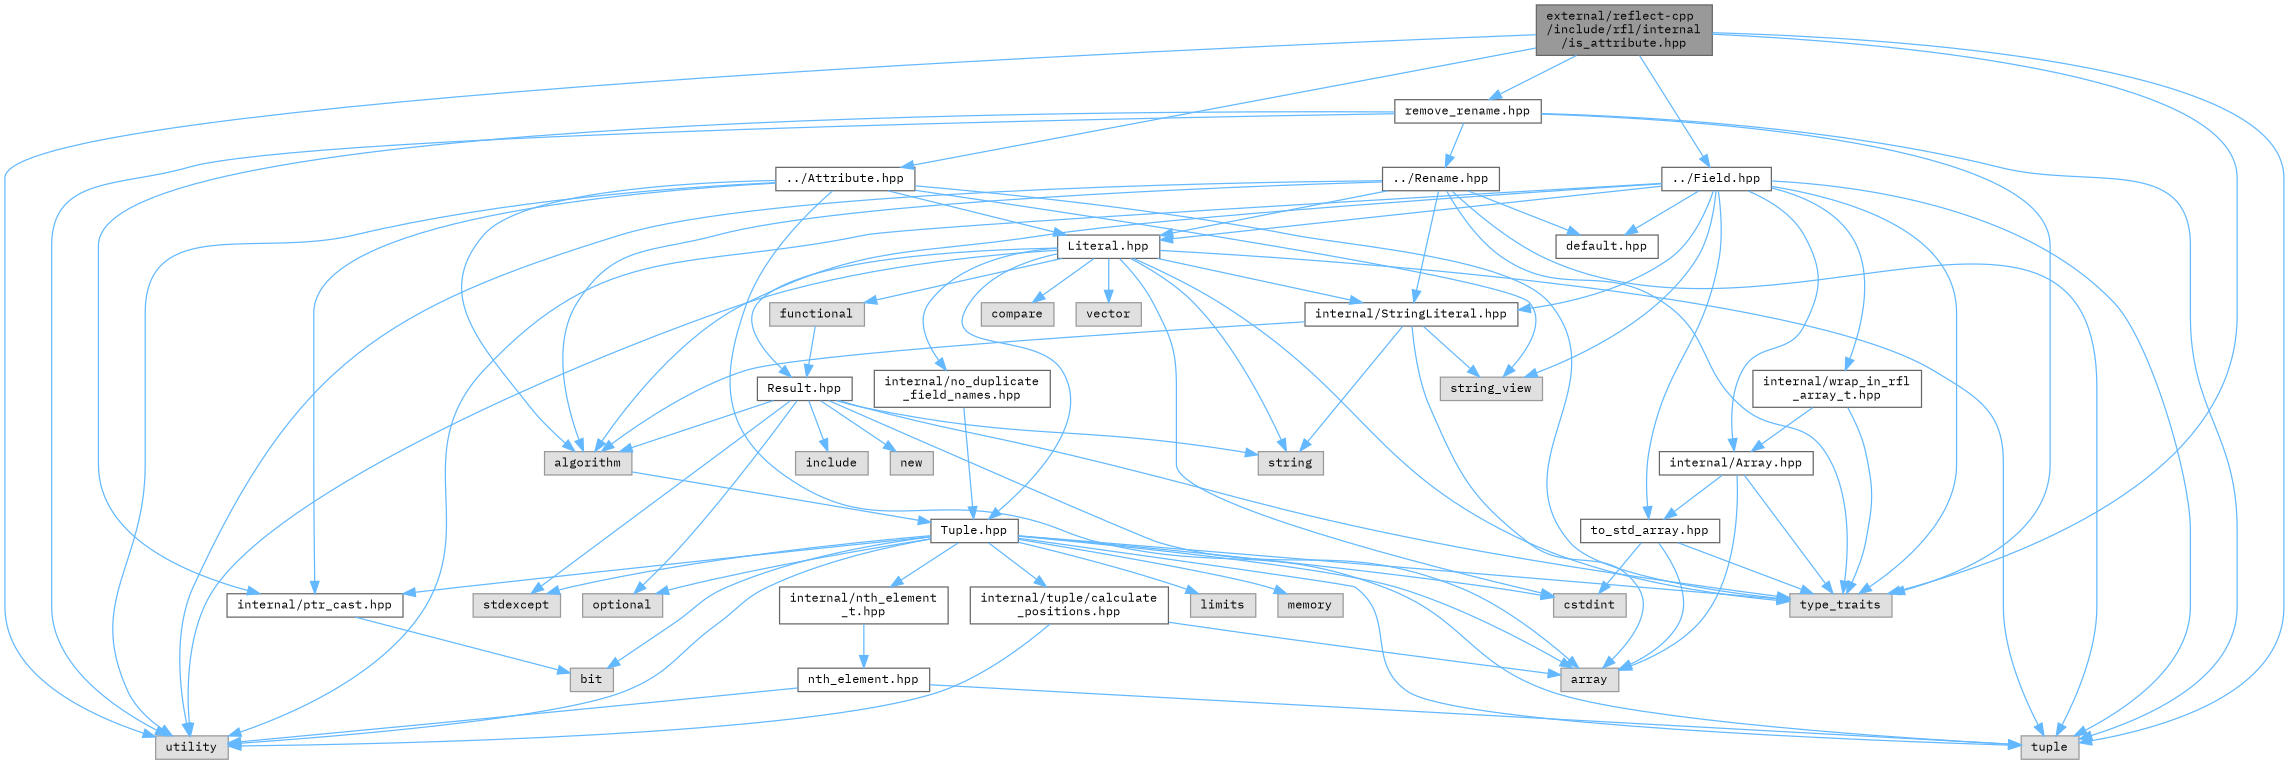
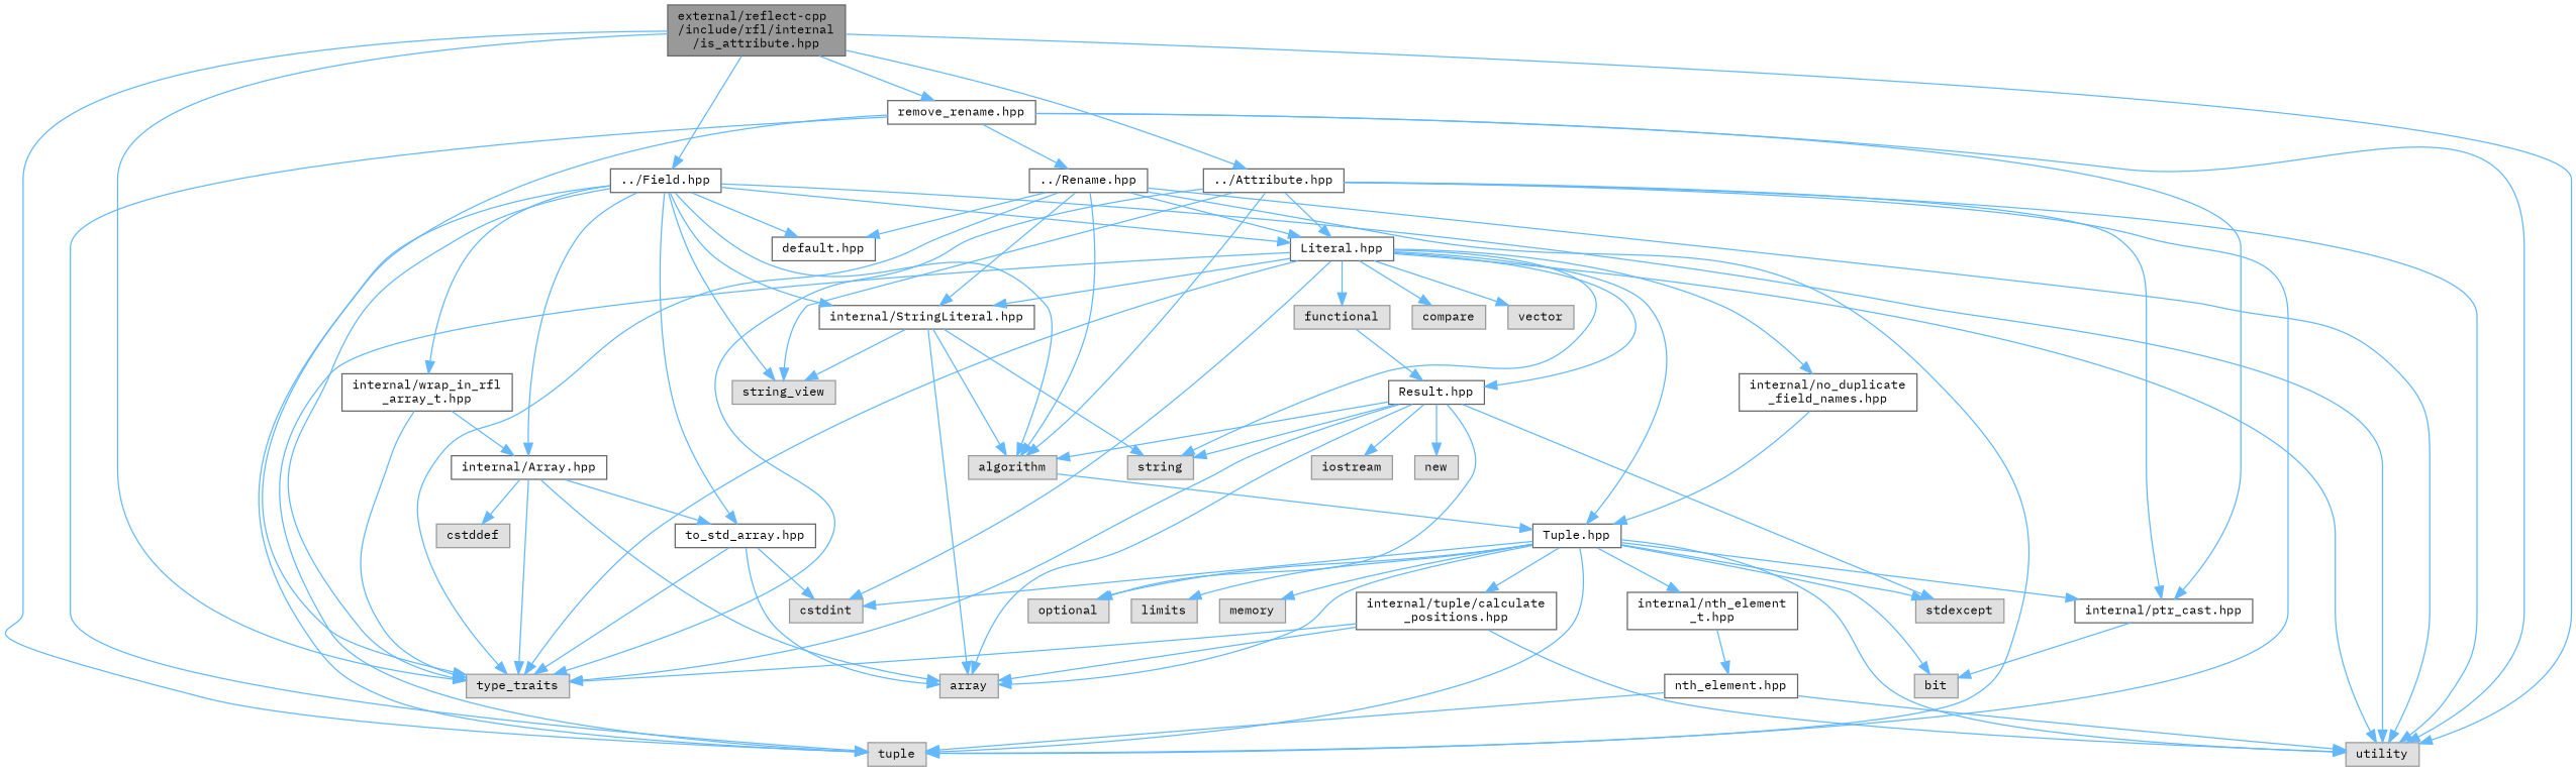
  digraph {
    fontname="IBM Plex Mono"
    node [color=grey60 fillcolor="#E0E0E0" fontname="IBM Plex Mono" fontsize=10 shape=box style=filled]
    edge [color=steelblue1 fontname="IBM Plex Mono" fontsize=10 labelfontname=Helvetica labelfontsize=10 style=solid]
    n1 [color=gray40 fillcolor=grey60 fontcolor=black height=0.2 label="external/reflect-cpp\l/include/rfl/internal\l/is_attribute.hpp" width=0.4]
    n2 [height=0.2 label=tuple width=0.4]
    n3 [height=0.2 label=type_traits width=0.4]
    n4 [height=0.2 label=utility width=0.4]
    n5 [color=grey40 fillcolor=white height=0.2 label="../Attribute.hpp" width=0.4]
    n6 [color=grey40 fillcolor=white height=0.2 label="../Field.hpp" width=0.4]
    n7 [color=grey40 fillcolor=white height=0.2 label="remove_rename.hpp" width=0.4]
    n8 [height=0.2 label=algorithm width=0.4]
    n9 [height=0.2 label=string_view width=0.4]
    n10 [color=grey40 fillcolor=white height=0.2 label="Literal.hpp" width=0.4]
    n11 [color=grey40 fillcolor=white height=0.2 label="internal/ptr_cast.hpp" width=0.4]
    n12 [color=grey40 fillcolor=white height=0.2 label="default.hpp" width=0.4]
    n13 [color=grey40 fillcolor=white height=0.2 label="internal/StringLiteral.hpp" width=0.4]
    n14 [color=grey40 fillcolor=white height=0.2 label="internal/Array.hpp" width=0.4]
    n15 [color=grey40 fillcolor=white height=0.2 label="to_std_array.hpp" width=0.4]
    n16 [color=grey40 fillcolor=white height=0.2 label="internal/wrap_in_rfl\l_array_t.hpp" width=0.4]
    n17 [color=grey40 fillcolor=white height=0.2 label="../Rename.hpp" width=0.4]
    n18 [color=grey40 fillcolor=white height=0.2 label="Tuple.hpp" width=0.4]
    n19 [height=0.2 label=compare width=0.4]
    n20 [height=0.2 label=cstdint width=0.4]
    n21 [height=0.2 label=functional width=0.4]
    n22 [height=0.2 label=string width=0.4]
    n23 [height=0.2 label=vector width=0.4]
    n24 [color=grey40 fillcolor=white height=0.2 label="Result.hpp" width=0.4]
    n25 [color=grey40 fillcolor=white height=0.2 label="internal/no_duplicate\l_field_names.hpp" width=0.4]
    n26 [height=0.2 label=array width=0.4]
-   n27 [height=0.2 label=include width=0.4]
+   n27 [height=0.2 label=iostream width=0.4]
    n28 [height=0.2 label=new width=0.4]
    n29 [height=0.2 label=optional width=0.4]
    n30 [height=0.2 label=stdexcept width=0.4]
    n31 [height=0.2 label=bit width=0.4]
    n32 [height=0.2 label=limits width=0.4]
    n33 [height=0.2 label=memory width=0.4]
    n34 [color=grey40 fillcolor=white height=0.2 label="internal/nth_element\l_t.hpp" width=0.4]
    n35 [color=grey40 fillcolor=white height=0.2 label="internal/tuple/calculate\l_positions.hpp" width=0.4]
    n36 [color=grey40 fillcolor=white height=0.2 label="nth_element.hpp" width=0.4]
+   n37 [height=0.2 label=cstddef width=0.4]
    n1 -> n2
    n1 -> n3
    n1 -> n4
    n1 -> n5
    n1 -> n6
    n1 -> n7
    n5 -> n2
    n5 -> n3
    n5 -> n4
    n5 -> n8
    n5 -> n9
    n5 -> n10
    n5 -> n11
    n6 -> n2
    n6 -> n3
    n6 -> n4
    n6 -> n8
    n6 -> n9
    n6 -> n10
    n6 -> n12
    n6 -> n13
    n6 -> n14
    n6 -> n15
    n6 -> n16
    n7 -> n2
    n7 -> n3
    n7 -> n4
    n7 -> n11
    n7 -> n17
    n8 -> n18
    n10 -> n2
    n10 -> n3
    n10 -> n4
    n10 -> n13
    n10 -> n18
    n10 -> n19
    n10 -> n20
    n10 -> n21
    n10 -> n22
    n10 -> n23
    n10 -> n24
    n10 -> n25
    n11 -> n31
    n13 -> n8
    n13 -> n9
    n13 -> n22
    n13 -> n26
    n14 -> n3
    n14 -> n15
    n14 -> n26
+   n14 -> n37
    n15 -> n3
    n15 -> n20
    n15 -> n26
    n16 -> n3
    n16 -> n14
    n17 -> n2
    n17 -> n3
    n17 -> n4
    n17 -> n8
    n17 -> n10
    n17 -> n12
    n17 -> n13
    n18 -> n2
-   n18 -> n3
+   n35 -> n3
    n18 -> n4
    n18 -> n11
    n18 -> n20
    n18 -> n26
    n18 -> n29
    n18 -> n30
    n18 -> n31
    n18 -> n32
    n18 -> n33
    n18 -> n34
    n18 -> n35
    n21 -> n24
    n24 -> n3
    n24 -> n8
    n24 -> n22
    n24 -> n26
    n24 -> n27
    n24 -> n28
    n24 -> n29
    n24 -> n30
    n25 -> n18
    n34 -> n36
    n35 -> n4
    n35 -> n26
    n36 -> n2
    n36 -> n4
  }
